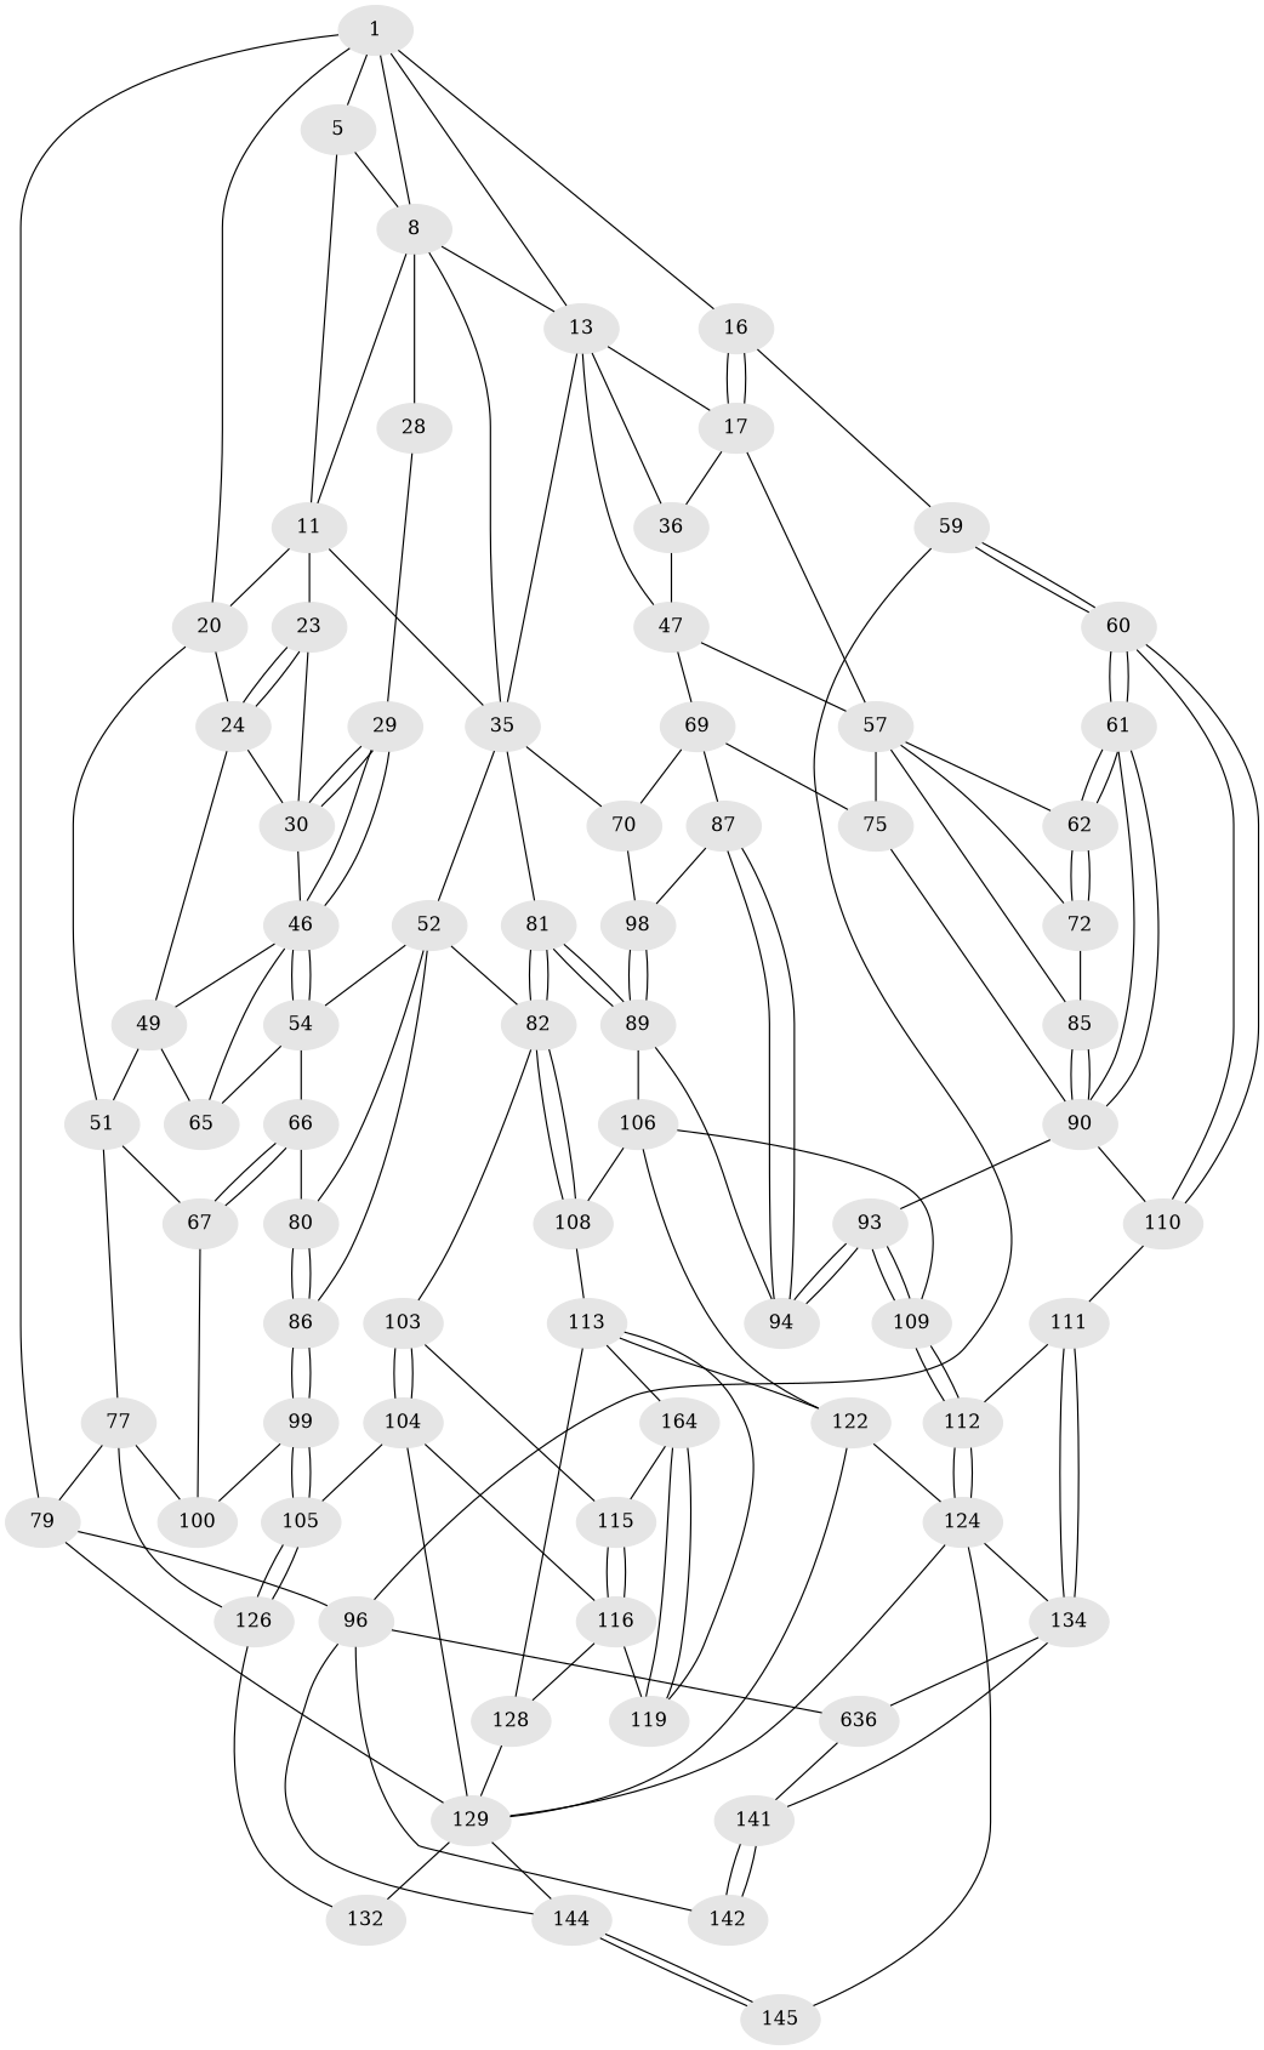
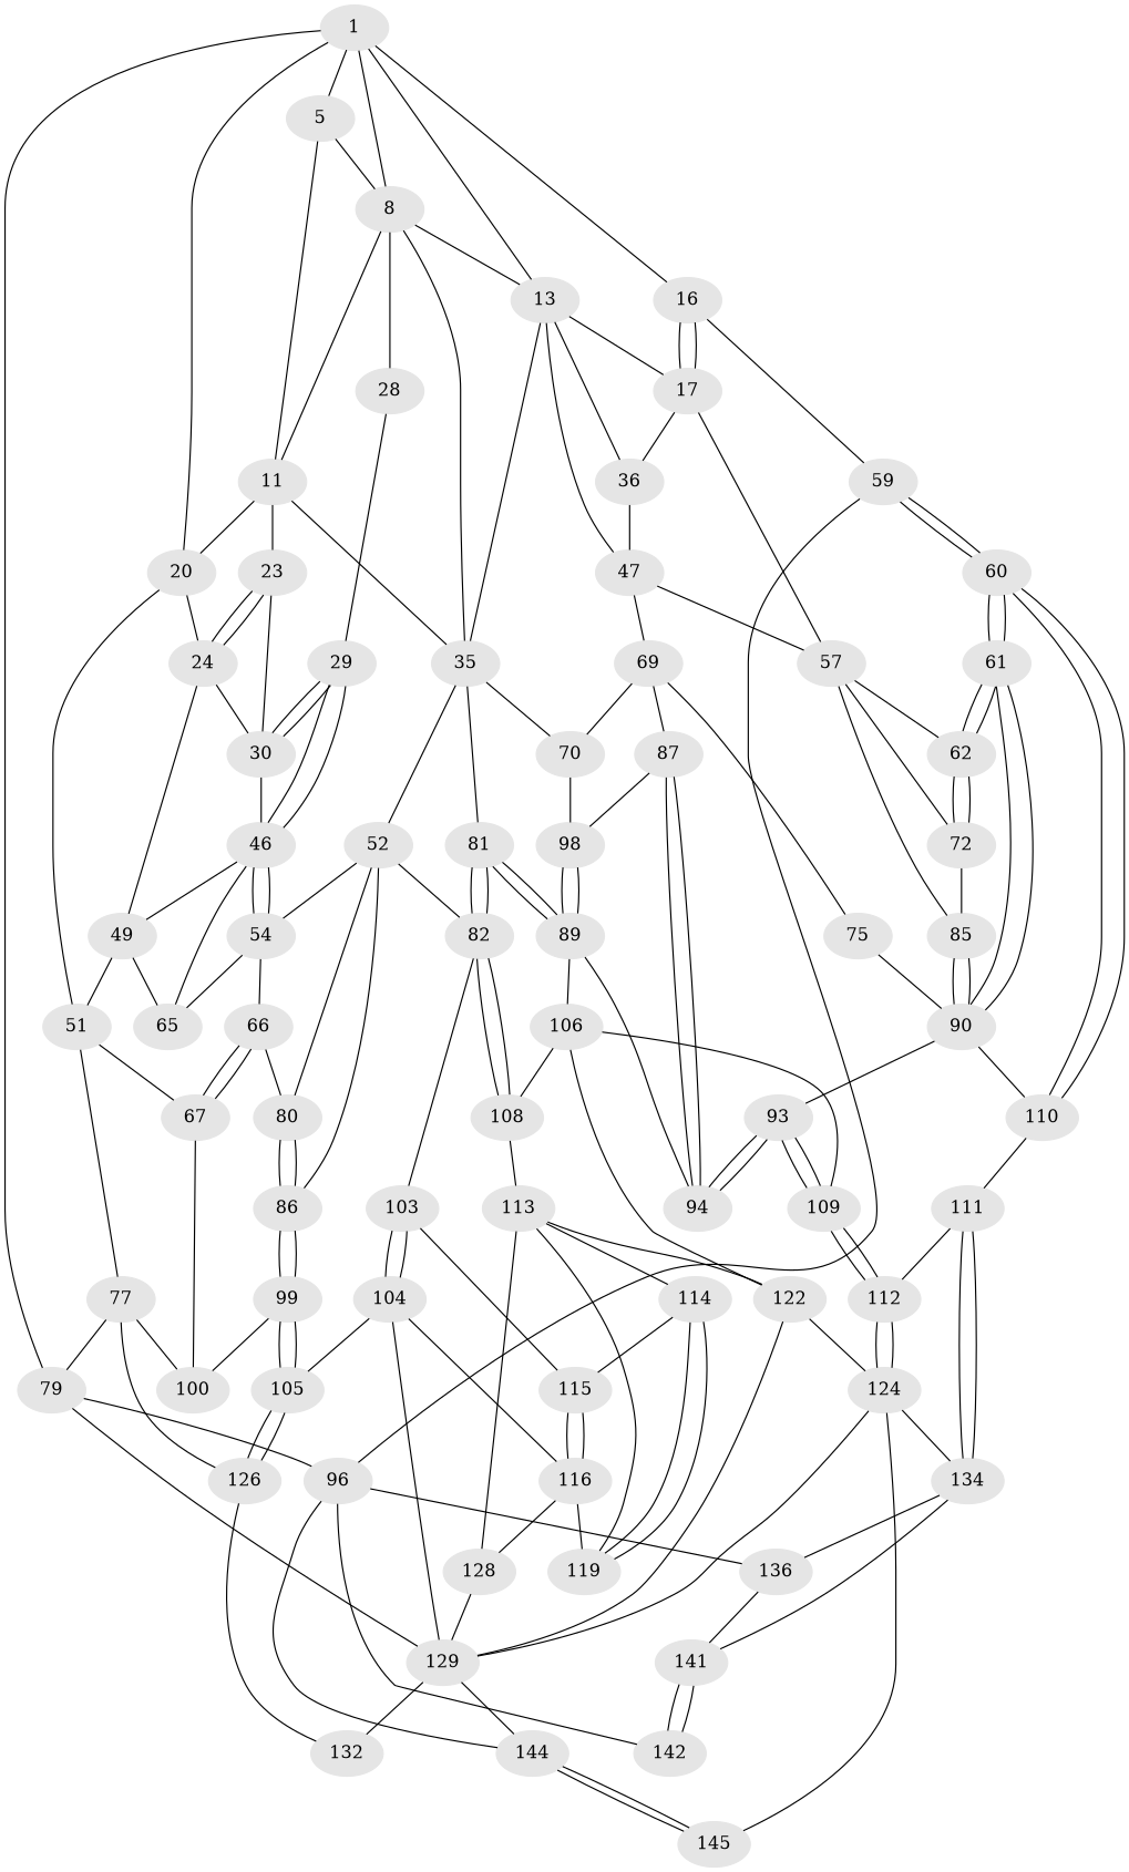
  graph {
    node [color=gray90 style=filled]
    1 [super="+7+2"]
    5 [super="+6"]
    8 [super="+31+9"]
    13 [super="+14+18"]
    16 [super="+55"]
    20 [super="+26"]
    79 [super="+95+149"]
    11 [super="+12+21"]
    28
    35 [super="+42"]
    17 [super="+38"]
    36 [super="+37+40"]
    n13 [label=47 super="+45"]
    59
    24 [super="+25"]
    51 [super="+68"]
    96 [super="+97+143"]
    129 [super="+130+140"]
    23 [super="+27"]
    29
    52 [super="+53+84"]
    70
    81
    30 [super="+32"]
    57 [super="+63+58"]
    69 [super="+76"]
    60
    62
    72
    75
    85
    49 [super="+50"]
    67
    77 [super="+102+78"]
    46 [super="+47"]
    65
    54 [super="+64"]
    80
    82 [super="+83"]
    86
    n41 [label=98]
    89 [super="+101"]
    87
    66
    100
    126 [super="+127+133"]
    103
    108
    99
    90 [super="+91"]
    61
    110
-   136 [super="+146" label=636]
+   136 [super="+146"]
    142
    144
    111
    93
    94
    132
    106 [super="+107"]
    104 [super="+118"]
    115
    113 [super="+120"]
    105
    109
    122 [super="+123"]
    112
    141
    145
    116 [super="+117"]
    119
    128
    124 [super="+135+125"]
-   114 [label=164]
+   114
    134 [super="+137"]
    1 -- 5
    1 -- 8
    1 -- 13 [weight=2]
    1 -- 16
    1 -- 20
    1 -- 79 [weight=2]
    5 -- 8
    5 -- 11
    8 -- 13
    8 -- 11
    8 -- 28
    8 -- 35
    13 -- 35
    13 -- 17
    13 -- 36 [weight=2]
    13 -- n13
    16 -- 17 [weight=2]
    16 -- 17
    16 -- 59
    20 -- 24
    20 -- 51
    79 -- 96
    79 -- 129 [weight=2]
    11 -- 20
    11 -- 35
    11 -- 23 [weight=2]
    28 -- 29
    35 -- 52
    35 -- 70
    35 -- 81
    17 -- 36
    17 -- 57 [weight=2]
    36 -- n13
    n13 -- 57
    n13 -- 69
    59 -- 96
    59 -- 60
    59 -- 60
    24 -- 30
    24 -- 49
    51 -- 67
    51 -- 77
    96 -- 136 [weight=2]
    96 -- 142 [weight=2]
    96 -- 144
    129 -- 144
    129 -- 132
    23 -- 24
    23 -- 24
    23 -- 30
    29 -- 30
    29 -- 30
    29 -- 46
    29 -- 46
    52 -- 54
    52 -- 80
    52 -- 82
    52 -- 86
    70 -- n41
    81 -- 82
    81 -- 82
    81 -- 89
    81 -- 89
    30 -- 46
    57 -- 62
    57 -- 72
-   57 -- 75
    57 -- 85
    69 -- 70
    69 -- 75
    69 -- 87
    60 -- 61
    60 -- 61
    60 -- 110
    60 -- 110
    62 -- 72
    62 -- 72
    72 -- 85
    75 -- 90
    85 -- 90
    85 -- 90
    49 -- 51
    49 -- 65
    67 -- 100
    77 -- 79
    77 -- 100
    77 -- 126 [weight=2]
    46 -- 49
    46 -- 65
    46 -- 54
    46 -- 54
    54 -- 65
    54 -- 66
    80 -- 86
    80 -- 86
    82 -- 103
    82 -- 108
    82 -- 108
    86 -- 99
    86 -- 99
    n41 -- 89
    n41 -- 89
    89 -- 94
    89 -- 106
    87 -- n41
    87 -- 94
    87 -- 94
    66 -- 67
    66 -- 67
    66 -- 80
    126 -- 132
    103 -- 104
    103 -- 104
    103 -- 115
    108 -- 113
    99 -- 100
    99 -- 105
    99 -- 105
    90 -- 110
    90 -- 93
    61 -- 62
    61 -- 62
    61 -- 90
    61 -- 90
    110 -- 111
    136 -- 141
    144 -- 145
    144 -- 145
    111 -- 112
    111 -- 134
    111 -- 134
    93 -- 94
    93 -- 94
    93 -- 109
    93 -- 109
    106 -- 108
    106 -- 109
    106 -- 122
    104 -- 129
    104 -- 105
    104 -- 116
    115 -- 116
    115 -- 116
    113 -- 122
    113 -- 119
    113 -- 128
    113 -- 114
    105 -- 126
    105 -- 126
    109 -- 112
    109 -- 112
    122 -- 129
    122 -- 124
    112 -- 124
    112 -- 124
    141 -- 142
    141 -- 142
    116 -- 119
    116 -- 128
    128 -- 129
    124 -- 129
    124 -- 145 [weight=2]
    124 -- 134
    114 -- 115
    114 -- 119
    114 -- 119
    134 -- 136
    134 -- 141
  }
